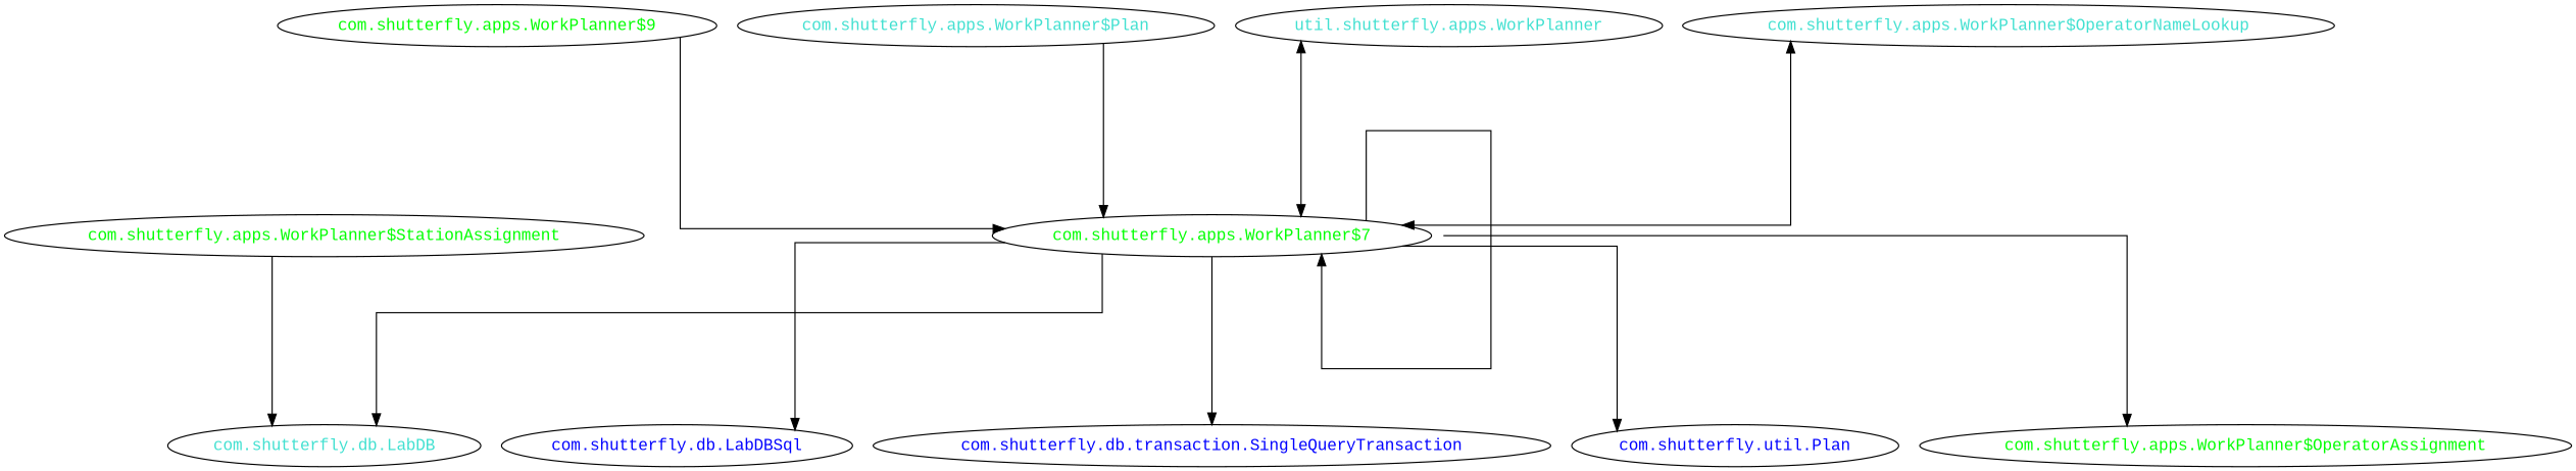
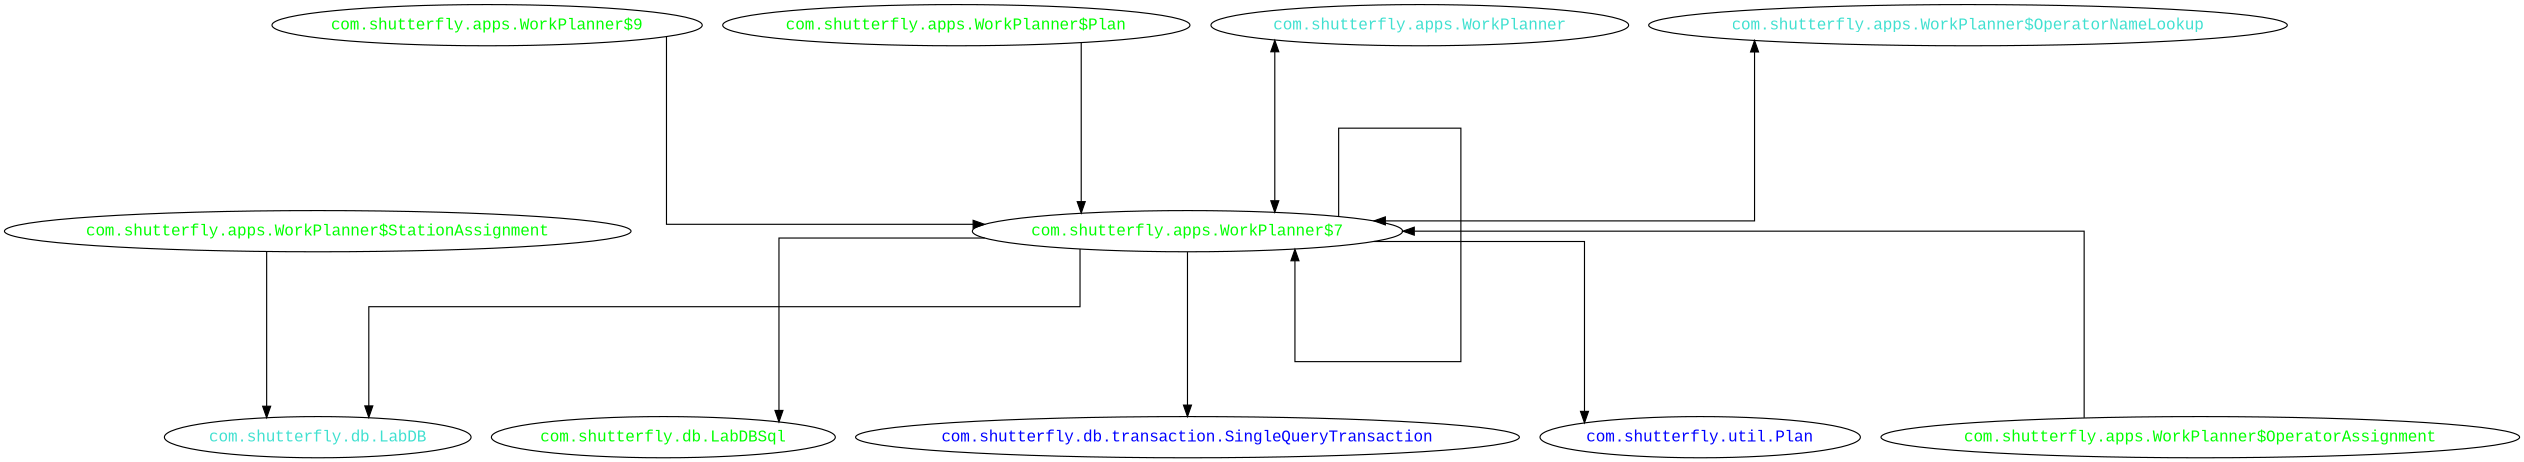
  digraph {
    concentrate=true
    fontname="Liberation Mono"
    rankdir=TB
    ranksep=2.0
    splines=ortho
    node [fontcolor=green fontname="Liberation Mono"]
    edge [fontname="Liberation Mono"]
    "com.shutterfly.apps.WorkPlanner$7"
-   "com.shutterfly.db.LabDBSql" [fontcolor=blue]
+   "com.shutterfly.db.LabDBSql"
    "com.shutterfly.db.LabDB" [fontcolor=turquoise]
    "com.shutterfly.db.transaction.SingleQueryTransaction" [fontcolor=blue]
    n5 [fontcolor=blue label="com.shutterfly.util.Plan"]
    "com.shutterfly.apps.WorkPlanner$9"
    "com.shutterfly.apps.WorkPlanner$OperatorAssignment"
-   "com.shutterfly.apps.WorkPlanner$Plan" [fontcolor=turquoise]
+   "com.shutterfly.apps.WorkPlanner$Plan"
    "com.shutterfly.apps.WorkPlanner$StationAssignment"
-   "com.shutterfly.apps.WorkPlanner" [fontcolor=turquoise label="util.shutterfly.apps.WorkPlanner"]
+   "com.shutterfly.apps.WorkPlanner" [fontcolor=turquoise]
    "com.shutterfly.apps.WorkPlanner$OperatorNameLookup" [fontcolor=turquoise]
    "com.shutterfly.apps.WorkPlanner$7" -> "com.shutterfly.apps.WorkPlanner$7"
    "com.shutterfly.apps.WorkPlanner$7" -> "com.shutterfly.db.LabDBSql"
    "com.shutterfly.apps.WorkPlanner$7" -> "com.shutterfly.db.LabDB"
    "com.shutterfly.apps.WorkPlanner$7" -> "com.shutterfly.db.transaction.SingleQueryTransaction"
    "com.shutterfly.apps.WorkPlanner$7" -> n5
    "com.shutterfly.apps.WorkPlanner$9" -> "com.shutterfly.apps.WorkPlanner$7"
-   "com.shutterfly.apps.WorkPlanner$7" -> "com.shutterfly.apps.WorkPlanner$OperatorAssignment"
+   "com.shutterfly.apps.WorkPlanner$OperatorAssignment" -> "com.shutterfly.apps.WorkPlanner$7"
    "com.shutterfly.apps.WorkPlanner$Plan" -> "com.shutterfly.apps.WorkPlanner$7"
    "com.shutterfly.apps.WorkPlanner$StationAssignment" -> "com.shutterfly.db.LabDB"
    "com.shutterfly.apps.WorkPlanner" -> "com.shutterfly.apps.WorkPlanner$7" [dir=both]
    "com.shutterfly.apps.WorkPlanner$OperatorNameLookup" -> "com.shutterfly.apps.WorkPlanner$7" [dir=both]
  }
